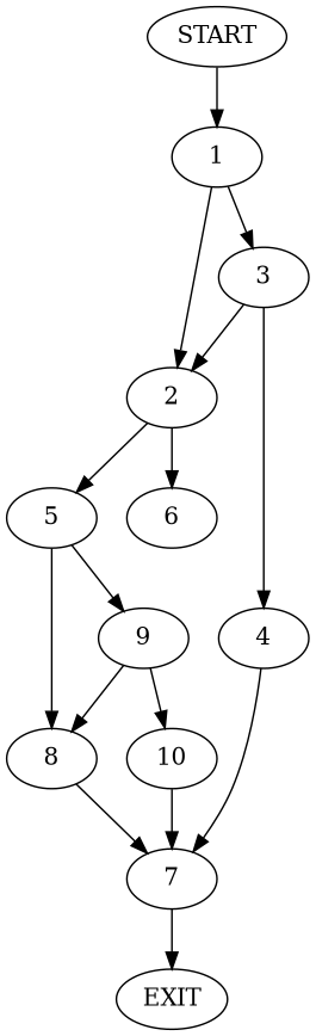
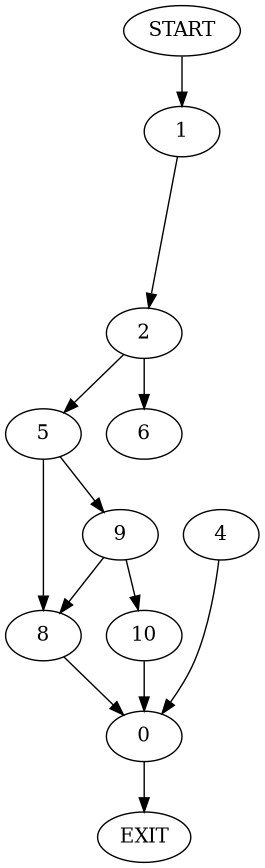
  digraph {
    n1 [label=START]
    1
    2
-   3
    n5 [label=EXIT]
    5
    6
    4
    8
    9
-   7
+   7 [label=0]
    10
    n1 -> 1
    1 -> 2
-   1 -> 3
    2 -> 5
    2 -> 6
-   3 -> 2
-   3 -> 4
    5 -> 8
    5 -> 9
    4 -> 7
    8 -> 7
    9 -> 8
    9 -> 10
    7 -> n5
    10 -> 7
  }
